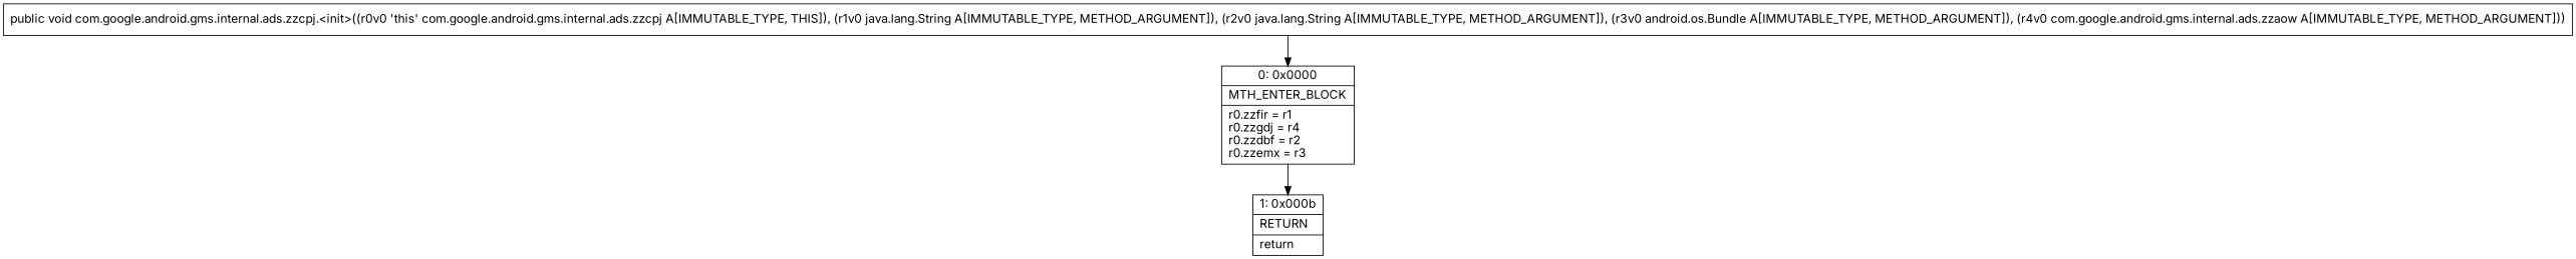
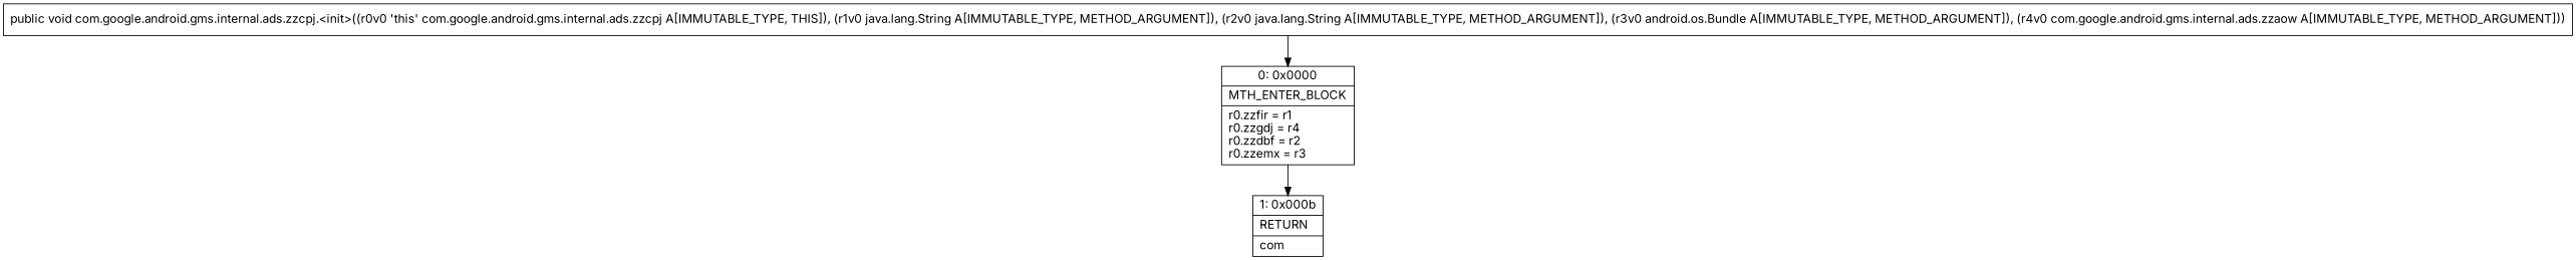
  digraph {
    fontname=Inter
    node [shape=record fontname=Inter]
    edge [fontname=Inter]
    n1 [label="{0\:\ 0x0000|MTH_ENTER_BLOCK\l|r0.zzfir = r1\lr0.zzgdj = r4\lr0.zzdbf = r2\lr0.zzemx = r3\l}"]
-   n2 [label="{1\:\ 0x000b|RETURN\l|return\l}"]
+   n2 [label="{1\:\ 0x000b|RETURN\l|com\l}"]
    n3 [label="{public void com.google.android.gms.internal.ads.zzcpj.\<init\>((r0v0 'this' com.google.android.gms.internal.ads.zzcpj A[IMMUTABLE_TYPE, THIS]), (r1v0 java.lang.String A[IMMUTABLE_TYPE, METHOD_ARGUMENT]), (r2v0 java.lang.String A[IMMUTABLE_TYPE, METHOD_ARGUMENT]), (r3v0 android.os.Bundle A[IMMUTABLE_TYPE, METHOD_ARGUMENT]), (r4v0 com.google.android.gms.internal.ads.zzaow A[IMMUTABLE_TYPE, METHOD_ARGUMENT])) }"]
    n1 -> n2
    n3 -> n1
  }
